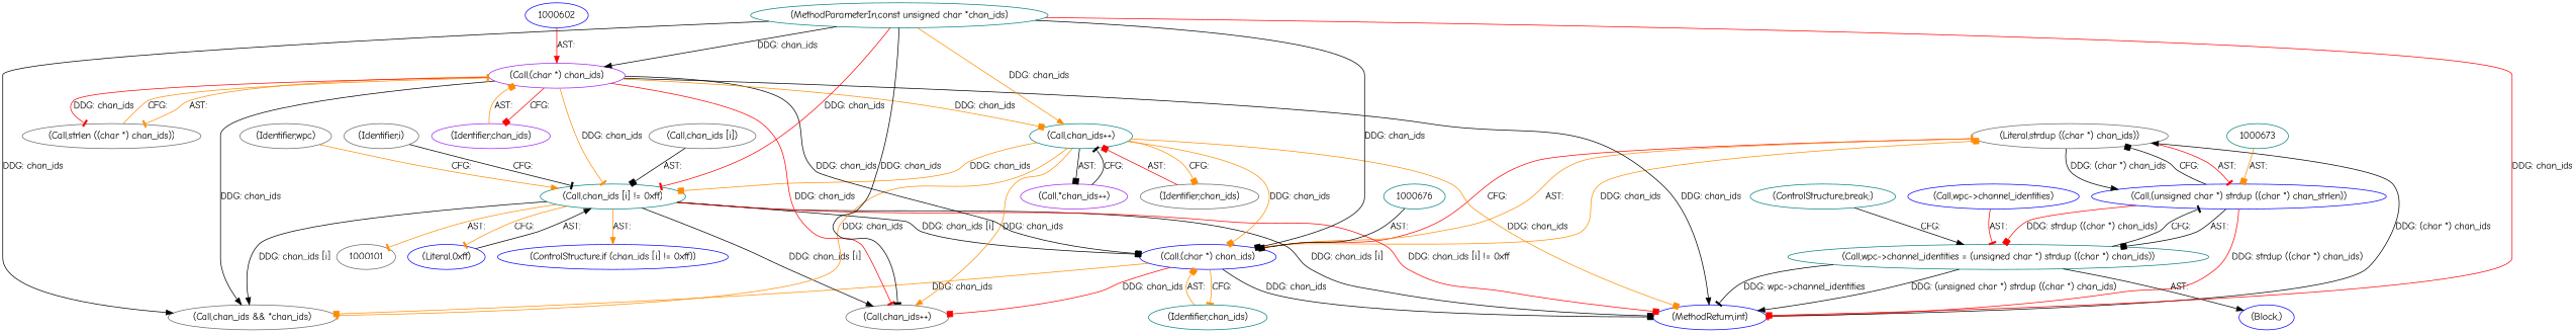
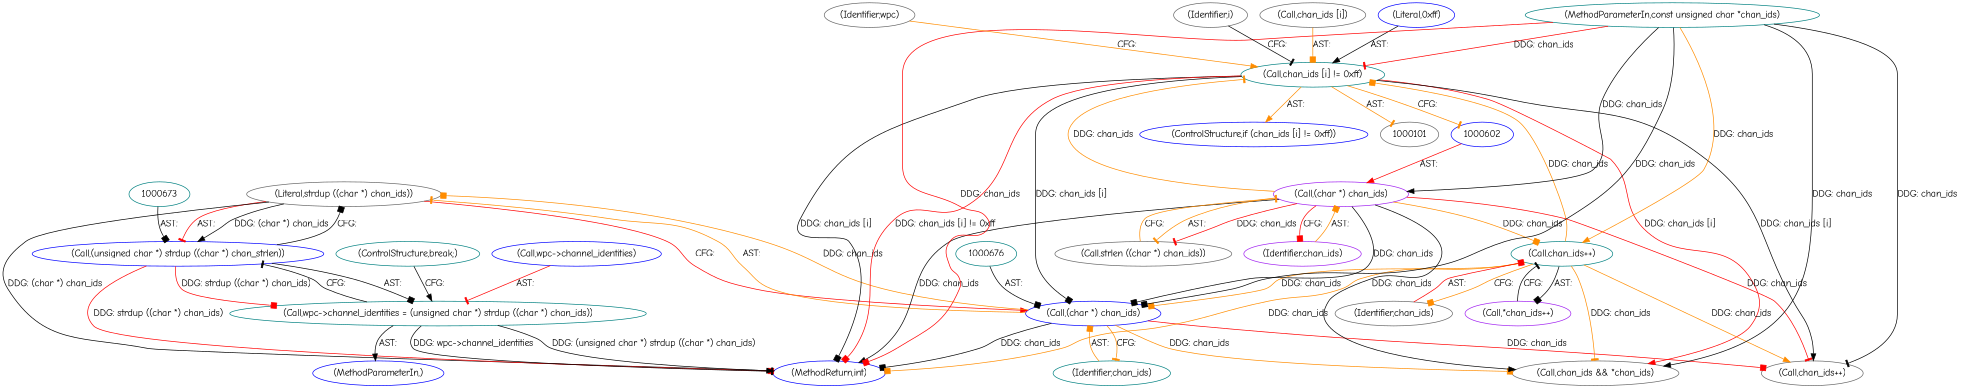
  digraph {
    fontname="Comic Neue"
    node [color=gray40 fontname="Comic Neue"]
    edge [arrowhead=box color=black fontname="Comic Neue"]
    n1 [label="(Literal,strdup ((char *) chan_ids))"]
    n2 [color=blue label="(Call,(char *) chan_ids)"]
    n3 [color=blue label="(Call,(unsigned char *) strdup ((char *) chan_strlen))"]
    n4 [color=blue label="(MethodReturn,int)"]
    n5 [label="(Call,chan_ids && *chan_ids)"]
    n6 [label="(Call,chan_ids++)"]
    n7 [color=teal label="(Identifier,chan_ids)"]
    n8 [color=teal label="(Call,wpc->channel_identities = (unsigned char *) strdup ((char *) chan_ids))"]
    n9 [color=teal label="(Call,chan_ids [i] != 0xff)"]
    n10 [color=blue label="(ControlStructure,if (chan_ids [i] != 0xff))"]
    n11 [color=blue label="(Literal,0xff)"]
    1000101
    n13 [color=teal label="(Call,chan_ids++)"]
    n14 [label="(Identifier,chan_ids)"]
    n15 [color=purple label="(Call,*chan_ids++)"]
    n16 [color=purple label="(Call,(char *) chan_ids)"]
    n17 [label="(Call,strlen ((char *) chan_ids))"]
    n18 [color=purple label="(Identifier,chan_ids)"]
    n19 [color=teal label="(MethodParameterIn,const unsigned char *chan_ids)"]
-   n20 [color=blue label="(Block,)"]
+   n20 [color=blue label="(MethodParameterIn,)"]
    n21 [label="(Identifier,wpc)"]
    n22 [color=teal label="(ControlStructure,break;)"]
    n23 [color=blue label="(Call,wpc->channel_identities)"]
    n24 [label="(Identifier,i)"]
    n25 [label="(Call,chan_ids [i])"]
    1000676 [color=teal]
    1000602 [color=blue]
    1000673 [color=teal]
    n1 -> n2 [arrowhead=normal color=red label="CFG: "]
    n1 -> n3 [arrowhead=tee color=red label="AST: "]
    n1 -> n3 [arrowhead=normal label="DDG: (char *) chan_ids"]
-   n4 -> n1 [arrowhead=normal label="DDG: (char *) chan_ids"]
+   n1 -> n4 [arrowhead=normal label="DDG: (char *) chan_ids"]
    n2 -> n1 [arrowhead=tee color=darkorange label="AST: "]
    n2 -> n1 [color=darkorange label="DDG: chan_ids"]
    n2 -> n4 [label="DDG: chan_ids"]
    n2 -> n5 [color=darkorange label="DDG: chan_ids"]
    n2 -> n6 [color=red label="DDG: chan_ids"]
    n2 -> n7 [arrowhead=tee color=darkorange label="CFG: "]
    n3 -> n1 [label="CFG: "]
-   n3 -> n4 [arrowhead=tee color=red label="DDG: strdup ((char *) chan_ids)"]
+   n3 -> n4 [color=red label="DDG: strdup ((char *) chan_ids)"]
    n3 -> n8 [label="AST: "]
    n3 -> n8 [color=red label="DDG: strdup ((char *) chan_ids)"]
    n7 -> n2 [color=darkorange label="AST: "]
    n8 -> n3 [arrowhead=tee label="CFG: "]
    n8 -> n4 [arrowhead=normal label="DDG: (unsigned char *) strdup ((char *) chan_ids)"]
    n8 -> n4 [arrowhead=tee label="DDG: wpc->channel_identities"]
    n8 -> n20 [arrowhead=normal label="AST: "]
    n9 -> n2 [label="DDG: chan_ids [i]"]
    n9 -> n4 [label="DDG: chan_ids [i]"]
    n9 -> n4 [color=red label="DDG: chan_ids [i] != 0xff"]
-   n9 -> n5 [arrowhead=normal label="DDG: chan_ids [i]"]
+   n9 -> n5 [arrowhead=normal color=red label="DDG: chan_ids [i]"]
    n9 -> n6 [arrowhead=normal label="DDG: chan_ids [i]"]
    n9 -> n10 [arrowhead=normal color=darkorange label="AST: "]
-   n9 -> n11 [arrowhead=tee color=darkorange label="CFG: "]
+   n9 -> 1000602 [arrowhead=tee color=darkorange label="CFG: "]
    n9 -> 1000101 [arrowhead=tee color=darkorange label="AST: "]
    n11 -> n9 [arrowhead=normal label="AST: "]
    n13 -> n2 [color=darkorange label="DDG: chan_ids"]
    n13 -> n4 [color=darkorange label="DDG: chan_ids"]
    n13 -> n5 [arrowhead=tee color=darkorange label="DDG: chan_ids"]
    n13 -> n6 [arrowhead=normal color=darkorange label="DDG: chan_ids"]
    n13 -> n9 [color=darkorange label="DDG: chan_ids"]
    n13 -> n14 [color=darkorange label="CFG: "]
    n13 -> n15 [label="AST: "]
    n14 -> n13 [color=red label="AST: "]
    n15 -> n13 [arrowhead=tee label="CFG: "]
    n16 -> n2 [label="DDG: chan_ids"]
    n16 -> n4 [arrowhead=normal label="DDG: chan_ids"]
    n16 -> n5 [arrowhead=normal label="DDG: chan_ids"]
    n16 -> n6 [arrowhead=tee color=red label="DDG: chan_ids"]
    n16 -> n9 [arrowhead=tee color=darkorange label="DDG: chan_ids"]
    n16 -> n13 [color=darkorange label="DDG: chan_ids"]
    n16 -> n17 [arrowhead=tee color=darkorange label="AST: "]
    n16 -> n17 [arrowhead=tee color=red label="DDG: chan_ids"]
    n16 -> n18 [color=red label="CFG: "]
    n17 -> n16 [arrowhead=tee color=darkorange label="CFG: "]
    n18 -> n16 [color=darkorange label="AST: "]
    n19 -> n2 [label="DDG: chan_ids"]
    n19 -> n4 [color=red label="DDG: chan_ids"]
    n19 -> n5 [arrowhead=normal label="DDG: chan_ids"]
    n19 -> n6 [arrowhead=tee label="DDG: chan_ids"]
    n19 -> n9 [arrowhead=tee color=red label="DDG: chan_ids"]
    n19 -> n13 [arrowhead=normal color=darkorange label="DDG: chan_ids"]
    n19 -> n16 [arrowhead=normal label="DDG: chan_ids"]
    n21 -> n9 [arrowhead=normal color=darkorange label="CFG: "]
    n22 -> n8 [arrowhead=normal label="CFG: "]
    n23 -> n8 [arrowhead=tee color=red label="AST: "]
    n24 -> n9 [arrowhead=tee label="CFG: "]
-   n25 -> n9 [label="AST: "]
+   n25 -> n9 [color=darkorange label="AST: "]
    1000676 -> n2 [label="AST: "]
    1000602 -> n16 [arrowhead=normal color=red label="AST: "]
-   1000673 -> n3 [color=darkorange label="AST: "]
+   1000673 -> n3 [label="AST: "]
  }
